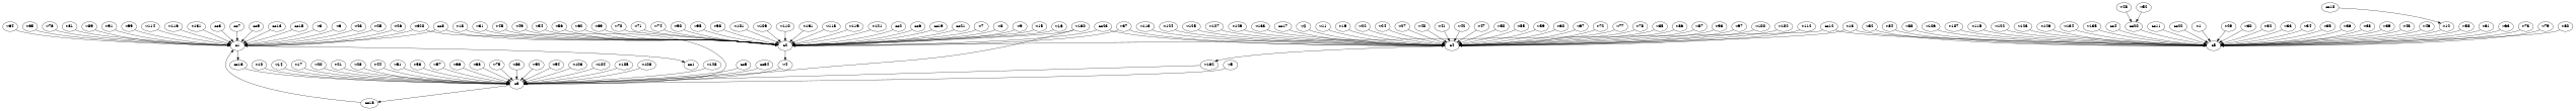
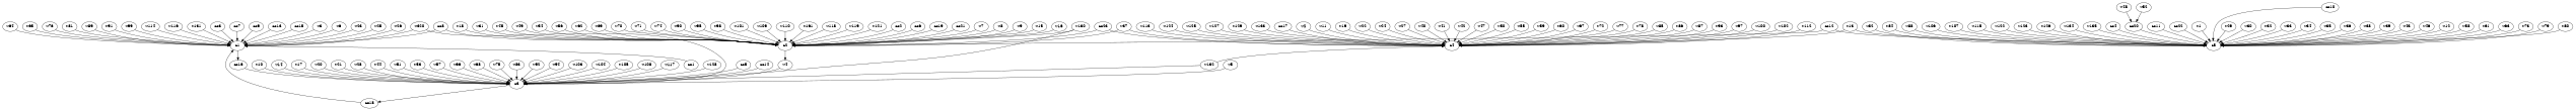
  strict digraph {
    edge [weight=1]
    c1
    co16
    c3
    c2
    v4
    co18
    c4
    v132
    v1
    c5
    v2
    v3
    v5
    v6
    v7
    v8
    v9
    v10
    v11
    v12
    v13
    v14
    v15
    v16
    v17
    v18
    v19
    v20
    v21
    v22
    v23
    v24
    v25
    v26
    v27
    v28
    v29
    v30
    v31
    v32
    v33
    v34
    v35
    v36
    v37
    v38
    v39
    v40
    v41
    v42
    v43
    v44
    v45
    v46
    v47
    v48
    co20
    v49
    v50
    v51
    v52
    v53
    v54
    v55
    v56
    v57
    v58
    v59
    v60
    v61
    v62
    v63
    v64
    v65
    v66
    v67
    v68
    v69
    v70
    v71
    v72
    v73
    v74
    v75
    v76
    v77
    v78
    v79
    v80
    v81
    v82
    v83
    v84
    v85
    v86
    v87
    v88
    v89
    v90
    v91
    v92
    v93
    v94
    v95
    v97
    v98
    v99
    v100
    v101
    v102
    v103
    v104
    v105
    v106
    v107
    v108
    v109
    v110
    n119 [label=v161]
    v112
    v113
    v114
    v115
    v116
+   v117
    v118
    v119
    n128 [label=v320]
    v121
    v122
    v123
    v124
    v125
    v126
    v127
    v128
    v129
    v130
    v131
    v133
    v134
    v135
    co1
    co2
    co3
    co4
    co5
    co6
    co7
    co8
    co9
    co10
    co11
    co12
    co13
-   co14 [label=co64]
+   co14
    co15
    co17
    co19
    co21
    co22
    co23
    c1 -> co16
    co16 -> c3
    c3 -> co18
    c2 -> v4
    v4 -> c3
    co18 -> c1
-   c4 -> v132
+   v132 -> c4
    v132 -> c3
    v1 -> c5
    v2 -> c4
    v3 -> c1
    v5 -> c3
    v6 -> c1
    v7 -> c2
    v8 -> c2
    v9 -> c2
    v10 -> c3
    v11 -> c4
    v12 -> c5
    v13 -> c4
    v13 -> c5
    v14 -> c3
    v15 -> c2
    v16 -> c2
    v17 -> c3
    v18 -> c2
    v19 -> c4
    v20 -> c3
    v21 -> c3
    v22 -> c4
    v23 -> c1
    v24 -> c4
    v25 -> c1
    v26 -> c1
    v27 -> c4
    v28 -> c3
    v29 -> c5
    v30 -> c5
    v31 -> c2
    v32 -> c5
    v33 -> c5
    v34 -> c5
    v35 -> c5
    v36 -> c5
    v37 -> c2
    v37 -> c4
    v38 -> c5
    v39 -> c5
    v40 -> c4
    v41 -> c4
    v42 -> c4
    v43 -> c5
    v44 -> c3
    v45 -> c2
    v46 -> c5
    v47 -> c4
    v48 -> co20
    co20 -> c5
    v49 -> c2
    v50 -> c4
    v51 -> c3
    v52 -> co20
    v53 -> c3
    v54 -> c2
    v55 -> c4
    v56 -> c2
    v57 -> c3
    v58 -> c5
    v59 -> c4
    v60 -> c4
    v61 -> c5
    v62 -> c2
    v63 -> c5
    v64 -> c1
    v65 -> c1
    v66 -> c3
    v67 -> c4
    v68 -> c3
    v69 -> c2
    v70 -> c2
    v71 -> c2
    v72 -> c4
    v73 -> c5
    v74 -> c2
    v75 -> c3
    v76 -> c1
    v77 -> c4
    v78 -> c4
    v79 -> c5
    v80 -> c5
    v81 -> c1
    v82 -> c5
    v83 -> c3
    v84 -> c5
    v85 -> c4
    v86 -> c4
    v87 -> c4
    v88 -> c5
    v89 -> c1
    v90 -> c2
    v91 -> c1
    v92 -> c3
    v93 -> c4
    v94 -> c3
    v95 -> c2
    v97 -> c4
    v98 -> c2
    v99 -> c1
    v100 -> c4
    v101 -> c2
    v102 -> c4
    v103 -> c3
    v104 -> c3
    v105 -> c3
    v106 -> c5
    v107 -> c5
    v108 -> c3
    v109 -> c2
    v110 -> c2
    n119 -> c2
    v112 -> c4
    v113 -> c4
    v114 -> c1
    v115 -> c5
    v116 -> c1
+   v117 -> c3
    v118 -> c2
    v119 -> c2
    n128 -> c1
    n128 -> c3
    v121 -> c2
    v122 -> c5
    v123 -> c5
    v124 -> c4
    v125 -> c4
    v126 -> c5
    v127 -> c4
    v128 -> c3
    v129 -> c4
    v130 -> c3
    v130 -> c2
    v131 -> c1
    v133 -> c4
    v134 -> c5
    v135 -> c5
-   c1 -> co1
+   co1 -> c1
    co2 -> c2
    co3 -> c1
    co4 -> c5
    co5 -> c3
    co6 -> c2
    co7 -> c1
    co8 -> c1
    co8 -> c2
    co9 -> c1
-   co10 -> v12
+   co10 -> c5
    co11 -> c5
    co12 -> c2
    co12 -> c5
    co13 -> c1
    co14 -> c3
    co15 -> c1
    co17 -> c4
    co19 -> c2
    co21 -> c2
    co22 -> c5
    co23 -> c2
    co23 -> c4
  }
